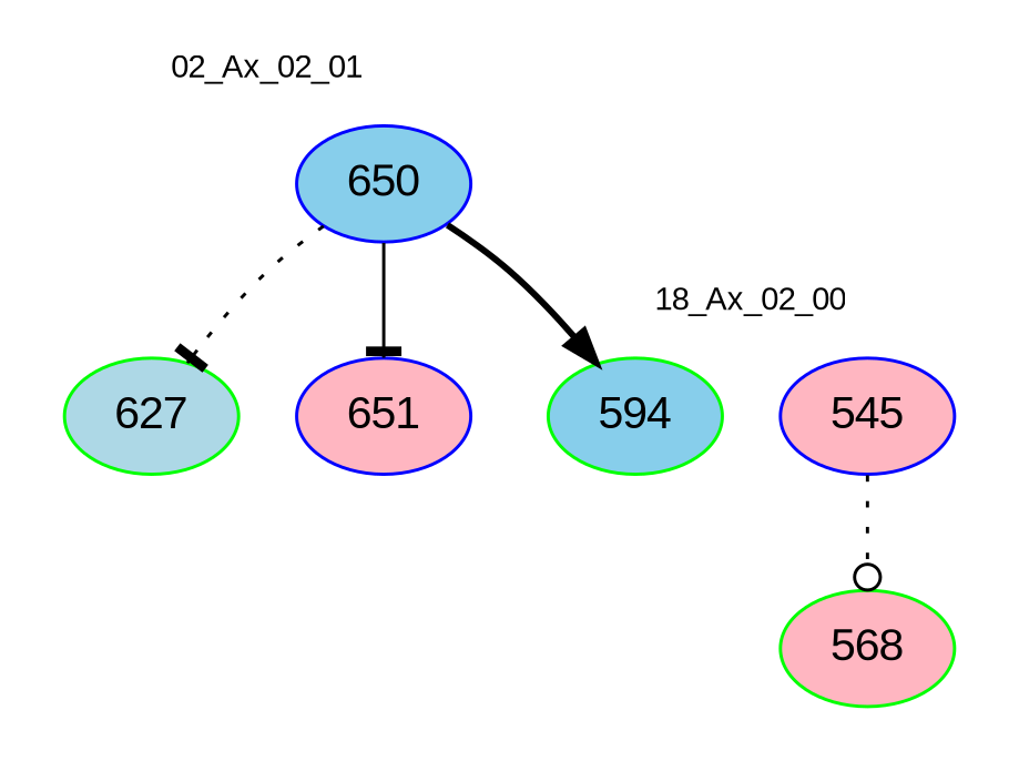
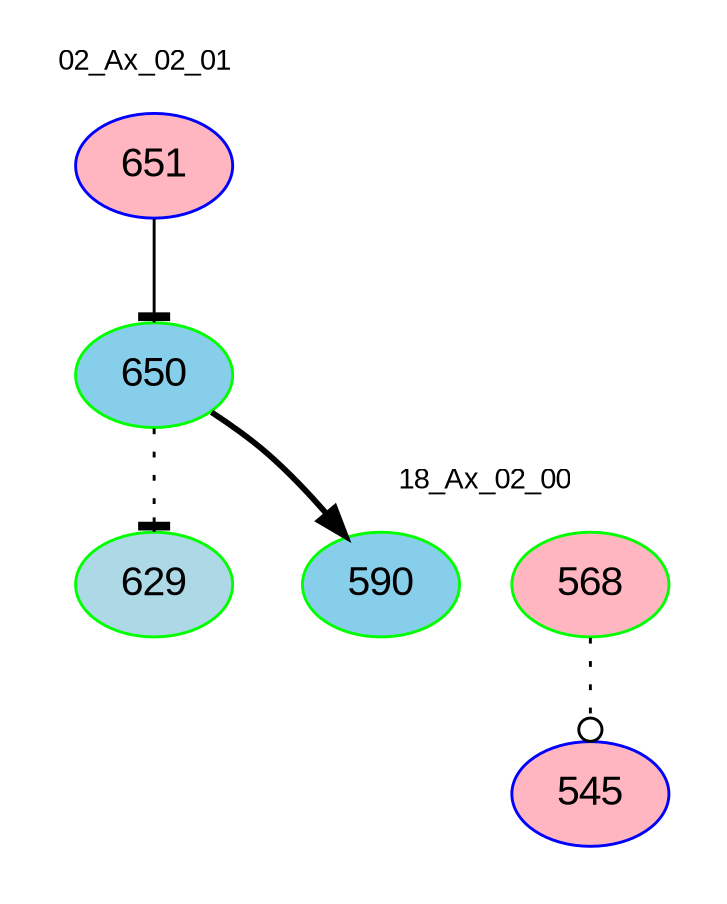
  digraph {
    fontname="Liberation Sans"
    node [color=blue fillcolor=lightpink fontname="Liberation Sans" style=filled]
    edge [arrowhead=tee color=black fontname="Liberation Sans" style=dotted]
-   n1 [fillcolor=skyblue label=650]
-   n2 [color=green fillcolor=lightblue label=627]
+   n1 [color=green fillcolor=skyblue label=650]
+   n2 [color=green fillcolor=lightblue label=629]
    n3 [label=651]
    n4 [color=green label=568]
    n5 [label=545]
-   n6 [color=green fillcolor=skyblue label=594]
+   n6 [color=green fillcolor=skyblue label=590]
    subgraph cluster_1 {
      color=white
      fontsize=10
      label="02_Ax_02_01"
      n1
      n2
      n3
    }
    subgraph cluster_2 {
      color=white
      fontsize=10
      label="18_Ax_02_00"
      n4
      n5
      n6
    }
    n1 -> n2
-   n1 -> n3 [style=solid]
+   n3 -> n1 [style=solid]
    n1 -> n6 [arrowhead=normal style=bold]
-   n5 -> n4 [arrowhead=odot]
+   n4 -> n5 [arrowhead=odot]
  }
